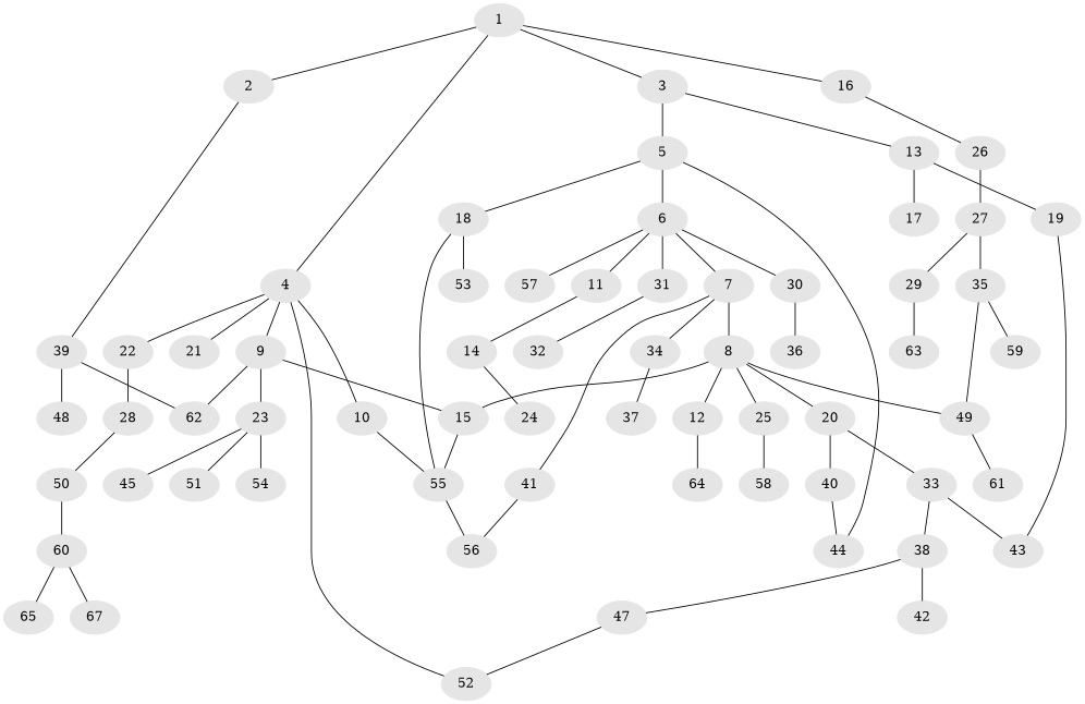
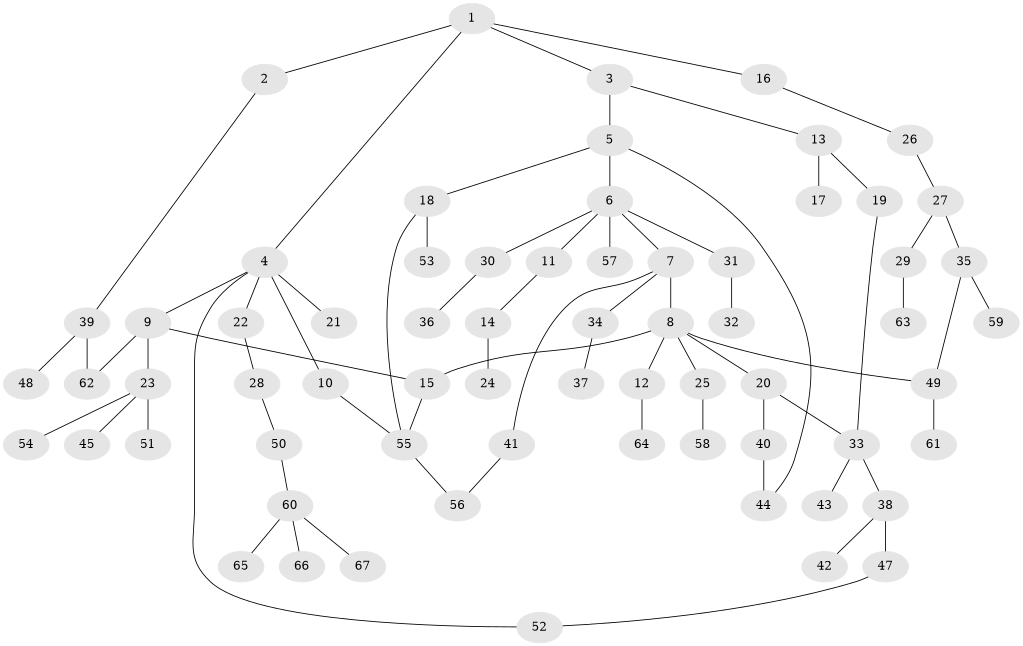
  graph {
    node [color=gray90 style=filled]
    1
    2
    3
    4
    16
    39
    5
    13
    9
    10
    21
    22
    52
    26
    62
    48
    6
    18
    44
    17
    19
    15
    23
    55
    28
    7
    11
    30
    31
    57
    53
    8
    34
    41
    14
    36
    32
    12
    20
    25
    49
    37
    56
    64
    33
    40
    58
    61
    45
    51
    54
    24
    27
    38
    43
    50
    29
    35
    63
    59
    60
    42
    47
    65
+   66
    67
    1 -- 2
    1 -- 3
    1 -- 4
    1 -- 16
    2 -- 39
    3 -- 5
    3 -- 13
    4 -- 9
    4 -- 10
    4 -- 21
    4 -- 22
    4 -- 52
    16 -- 26
    39 -- 62
    39 -- 48
    5 -- 6
    5 -- 18
    5 -- 44
    13 -- 17
    13 -- 19
    9 -- 62
    9 -- 15
    9 -- 23
    10 -- 55
    22 -- 28
    26 -- 27
    6 -- 7
    6 -- 11
    6 -- 30
    6 -- 31
    6 -- 57
    18 -- 55
    18 -- 53
-   19 -- 43
+   19 -- 33
    15 -- 55
    23 -- 45
    23 -- 51
    23 -- 54
    55 -- 56
    28 -- 50
    7 -- 8
    7 -- 34
    7 -- 41
    11 -- 14
    30 -- 36
    31 -- 32
    8 -- 15
    8 -- 12
    8 -- 20
    8 -- 25
    8 -- 49
    34 -- 37
    41 -- 56
    14 -- 24
    12 -- 64
    20 -- 33
    20 -- 40
    25 -- 58
    49 -- 61
    33 -- 38
    33 -- 43
    40 -- 44
    27 -- 29
    27 -- 35
    38 -- 42
    38 -- 47
    50 -- 60
    29 -- 63
    35 -- 49
    35 -- 59
    60 -- 65
+   60 -- 66
    60 -- 67
    47 -- 52
  }
